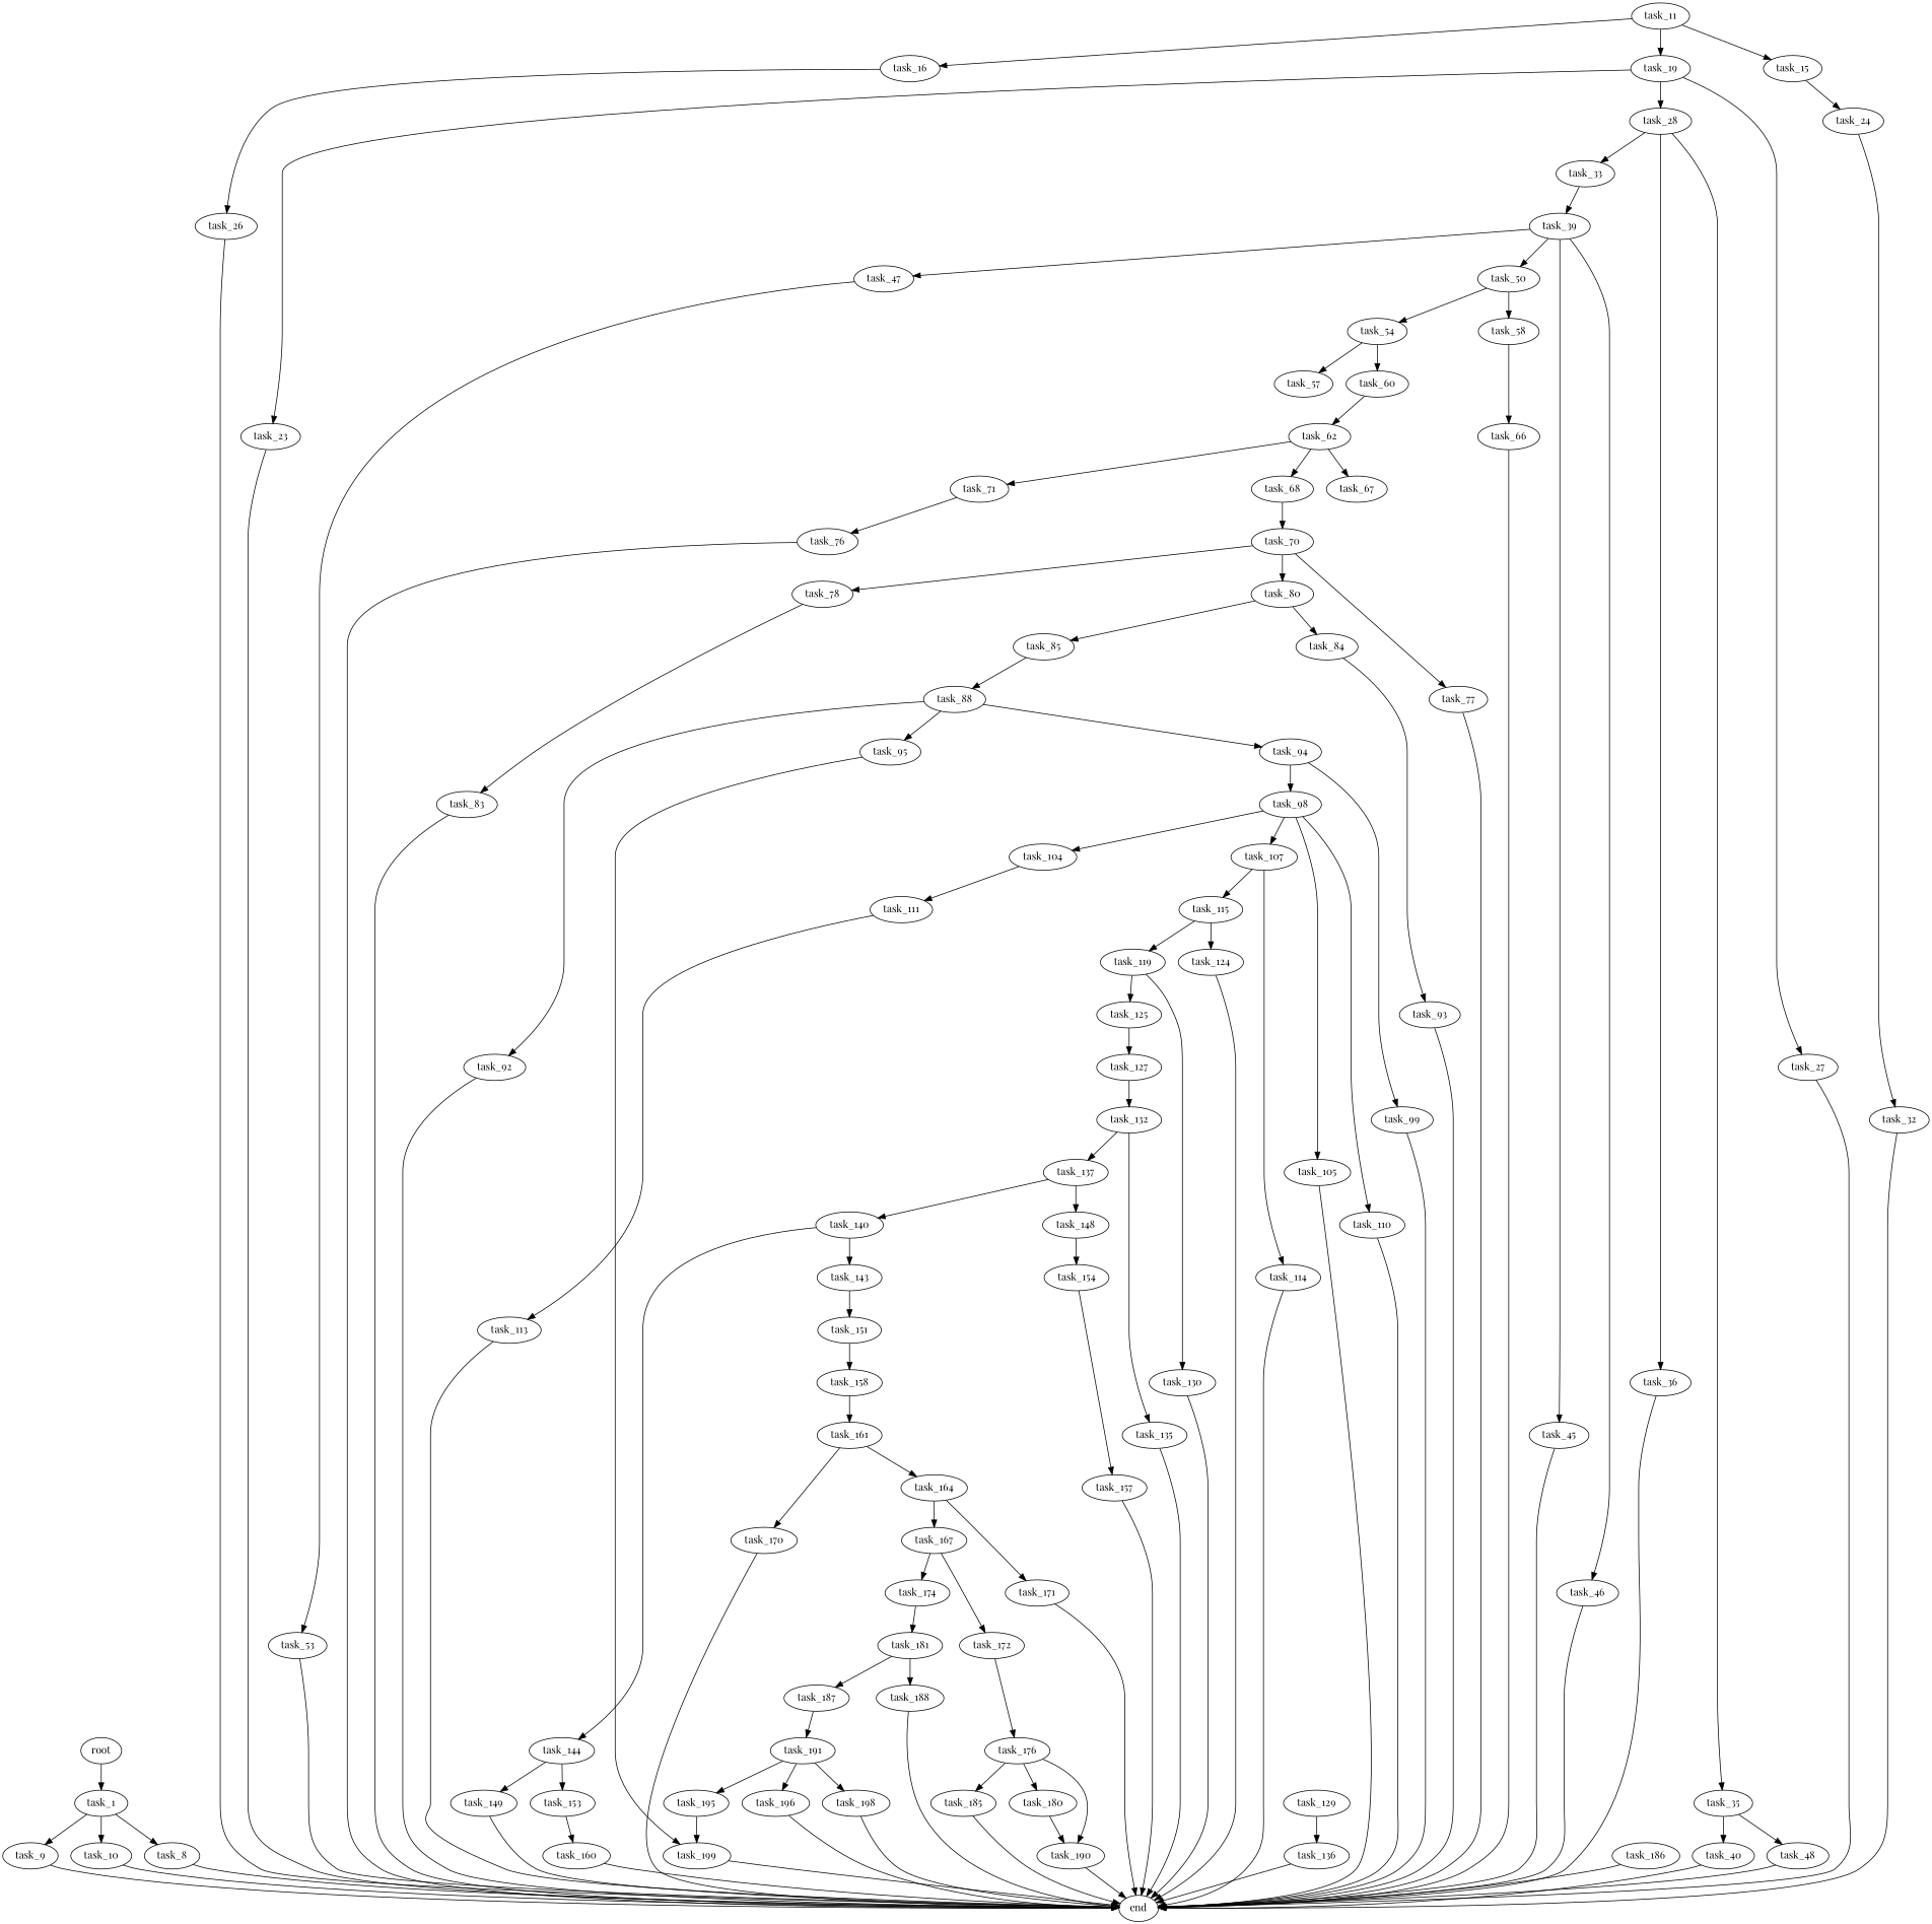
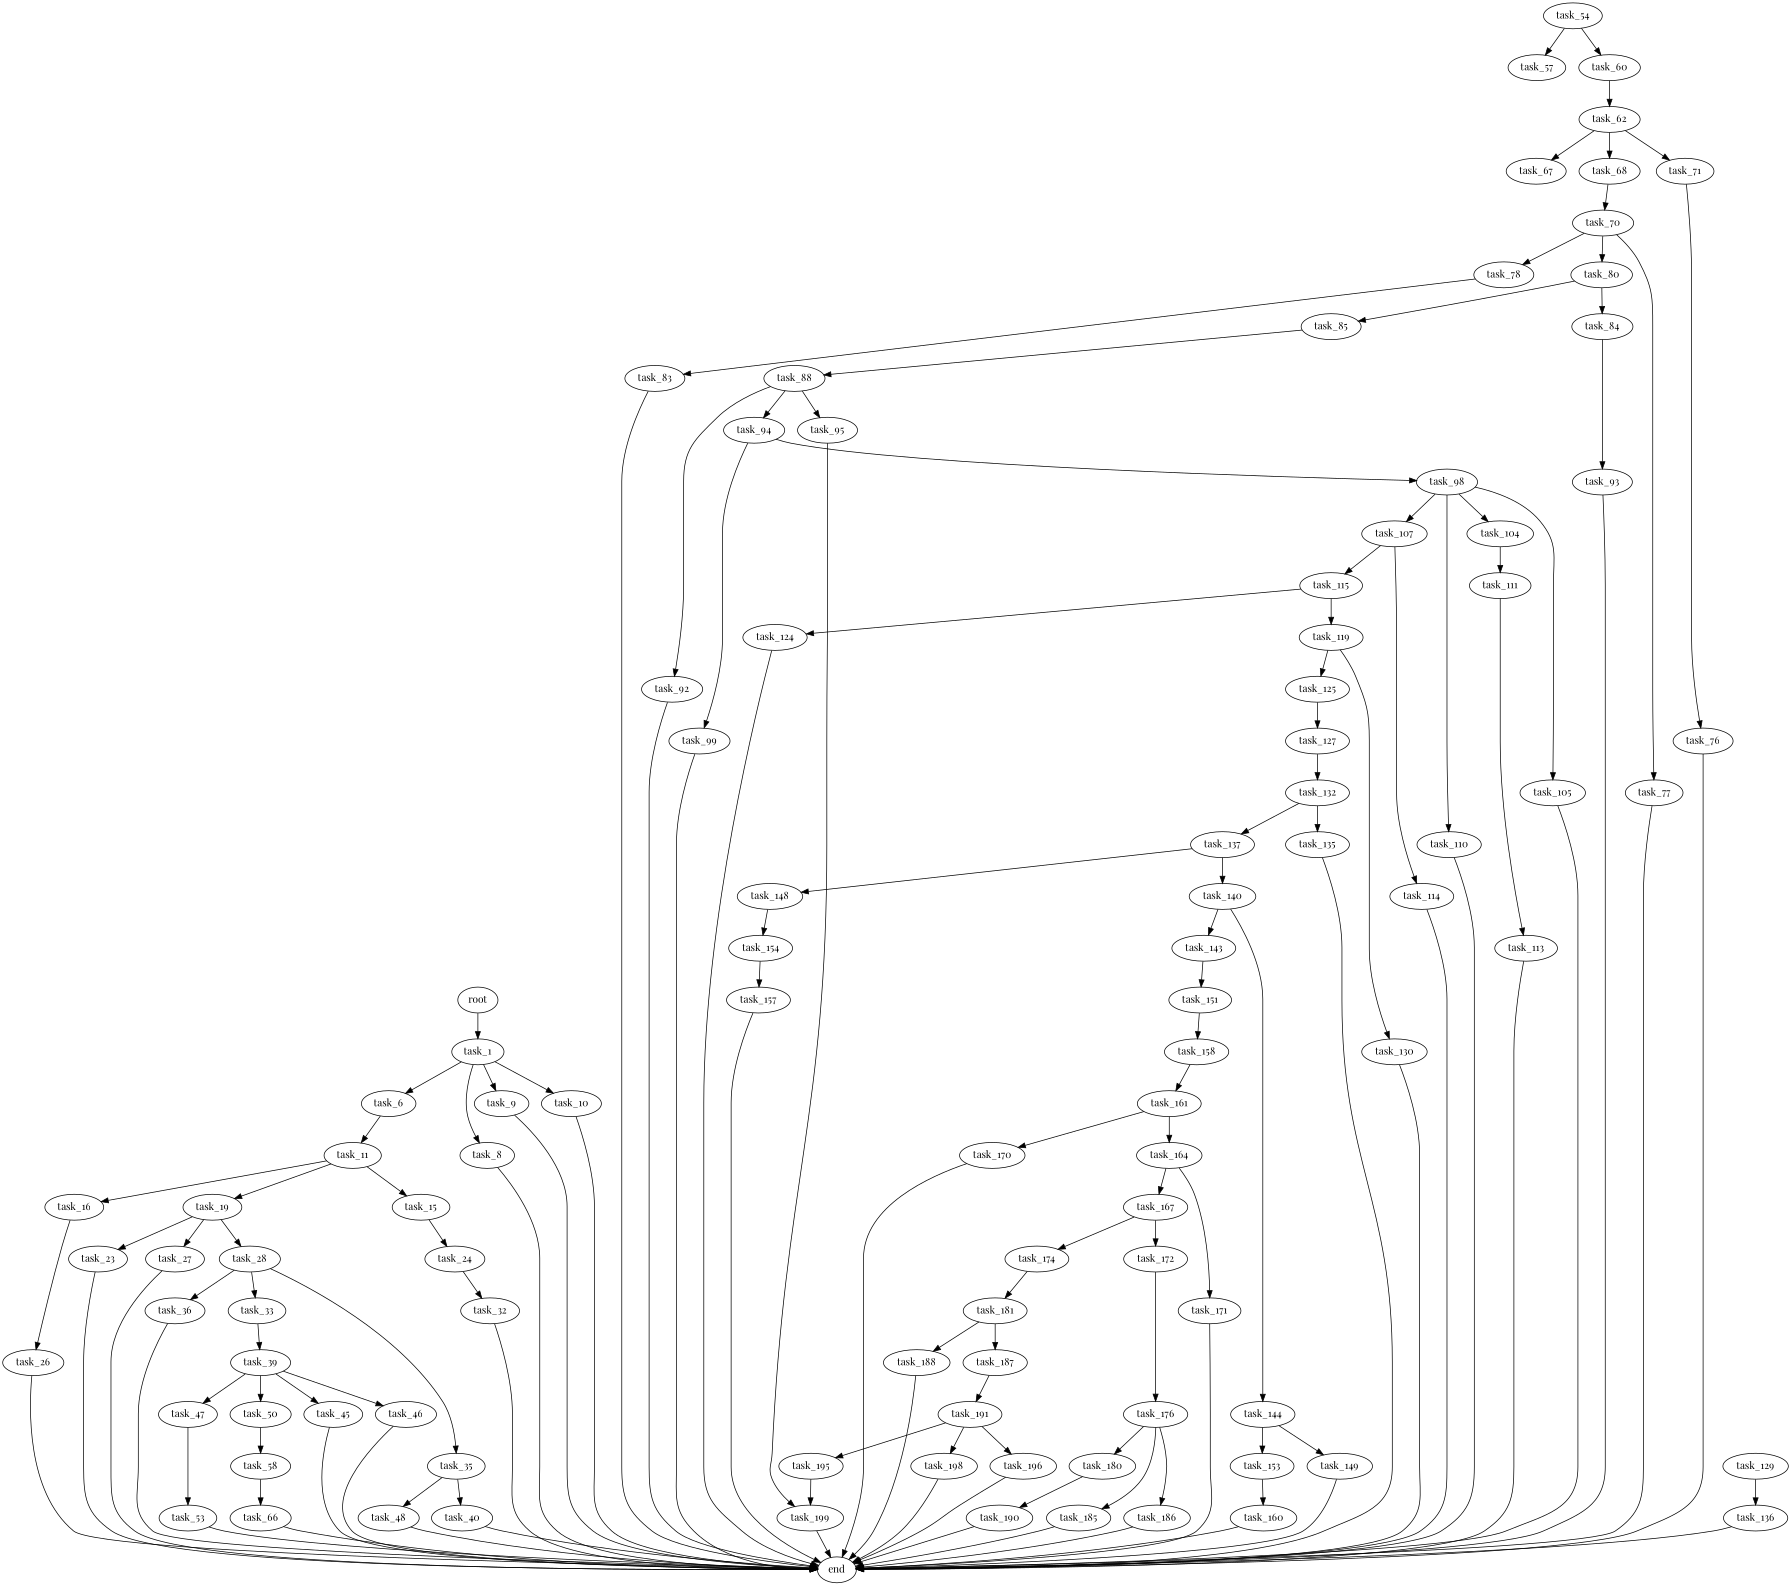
  digraph {
    fontname="Playfair Display"
    node [fontname="Playfair Display"]
    edge [fontname="Playfair Display"]
    root
    task_1
+   task_6
    task_8
    task_9
    task_10
    task_11
    end
    task_15
    task_16
    task_19
    task_24
    task_26
    task_23
    task_27
    task_28
    task_32
    task_33
    task_35
    task_36
    task_39
    task_40
    task_48
    task_45
    task_46
    task_47
    task_50
    task_53
    task_54
    task_58
    task_57
    task_60
    task_66
    task_62
    task_67
    task_68
    task_71
    task_70
    task_76
    task_77
    task_78
    task_80
    task_83
    task_84
    task_85
    task_93
    task_88
    task_92
    task_94
    task_95
    task_98
    task_99
    task_199
    task_104
    task_105
    task_107
    task_110
    task_111
    task_114
    task_115
    task_113
    task_119
    task_124
    task_125
    task_130
    task_127
    task_129
    task_136
    task_132
    task_135
    task_137
    task_140
    task_148
    task_143
    task_144
    task_154
    task_151
    task_149
    task_153
    task_157
    task_158
    task_160
    task_161
    task_164
    task_170
    task_167
    task_171
    task_172
    task_174
    task_176
    task_181
    task_180
    task_185
    task_186
    task_187
    task_188
    task_190
    task_191
    task_195
    task_196
    task_198
    root -> task_1
+   task_1 -> task_6
    task_1 -> task_8
    task_1 -> task_9
    task_1 -> task_10
+   task_6 -> task_11
    task_8 -> end
    task_9 -> end
    task_10 -> end
    task_11 -> task_15
    task_11 -> task_16
    task_11 -> task_19
    task_15 -> task_24
    task_16 -> task_26
    task_19 -> task_23
    task_19 -> task_27
    task_19 -> task_28
    task_24 -> task_32
    task_26 -> end
    task_23 -> end
    task_27 -> end
    task_28 -> task_33
    task_28 -> task_35
    task_28 -> task_36
    task_32 -> end
    task_33 -> task_39
    task_35 -> task_40
    task_35 -> task_48
    task_36 -> end
    task_39 -> task_45
    task_39 -> task_46
    task_39 -> task_47
    task_39 -> task_50
    task_40 -> end
    task_48 -> end
    task_45 -> end
    task_46 -> end
    task_47 -> task_53
-   task_50 -> task_54
    task_50 -> task_58
    task_53 -> end
    task_54 -> task_57
    task_54 -> task_60
    task_58 -> task_66
    task_60 -> task_62
    task_66 -> end
    task_62 -> task_67
    task_62 -> task_68
    task_62 -> task_71
    task_68 -> task_70
    task_71 -> task_76
    task_70 -> task_77
    task_70 -> task_78
    task_70 -> task_80
    task_76 -> end
    task_77 -> end
    task_78 -> task_83
    task_80 -> task_84
    task_80 -> task_85
    task_83 -> end
    task_84 -> task_93
    task_85 -> task_88
    task_93 -> end
    task_88 -> task_92
    task_88 -> task_94
    task_88 -> task_95
    task_92 -> end
    task_94 -> task_98
    task_94 -> task_99
    task_95 -> task_199
    task_98 -> task_104
    task_98 -> task_105
    task_98 -> task_107
    task_98 -> task_110
    task_99 -> end
    task_199 -> end
    task_104 -> task_111
    task_105 -> end
    task_107 -> task_114
    task_107 -> task_115
    task_110 -> end
    task_111 -> task_113
    task_114 -> end
    task_115 -> task_119
    task_115 -> task_124
    task_113 -> end
    task_119 -> task_125
    task_119 -> task_130
    task_124 -> end
    task_125 -> task_127
    task_130 -> end
    task_127 -> task_132
    task_129 -> task_136
    task_136 -> end
    task_132 -> task_135
    task_132 -> task_137
    task_135 -> end
    task_137 -> task_140
    task_137 -> task_148
    task_140 -> task_143
    task_140 -> task_144
    task_148 -> task_154
    task_143 -> task_151
    task_144 -> task_149
    task_144 -> task_153
    task_154 -> task_157
    task_151 -> task_158
    task_149 -> end
    task_153 -> task_160
    task_157 -> end
    task_158 -> task_161
    task_160 -> end
    task_161 -> task_164
    task_161 -> task_170
    task_164 -> task_167
    task_164 -> task_171
    task_170 -> end
    task_167 -> task_172
    task_167 -> task_174
    task_171 -> end
    task_172 -> task_176
    task_174 -> task_181
    task_176 -> task_180
    task_176 -> task_185
-   task_176 -> task_190
+   task_176 -> task_186
    task_181 -> task_187
    task_181 -> task_188
    task_180 -> task_190
    task_185 -> end
    task_186 -> end
    task_187 -> task_191
    task_188 -> end
    task_190 -> end
    task_191 -> task_195
    task_191 -> task_196
    task_191 -> task_198
    task_195 -> task_199
    task_196 -> end
    task_198 -> end
  }
